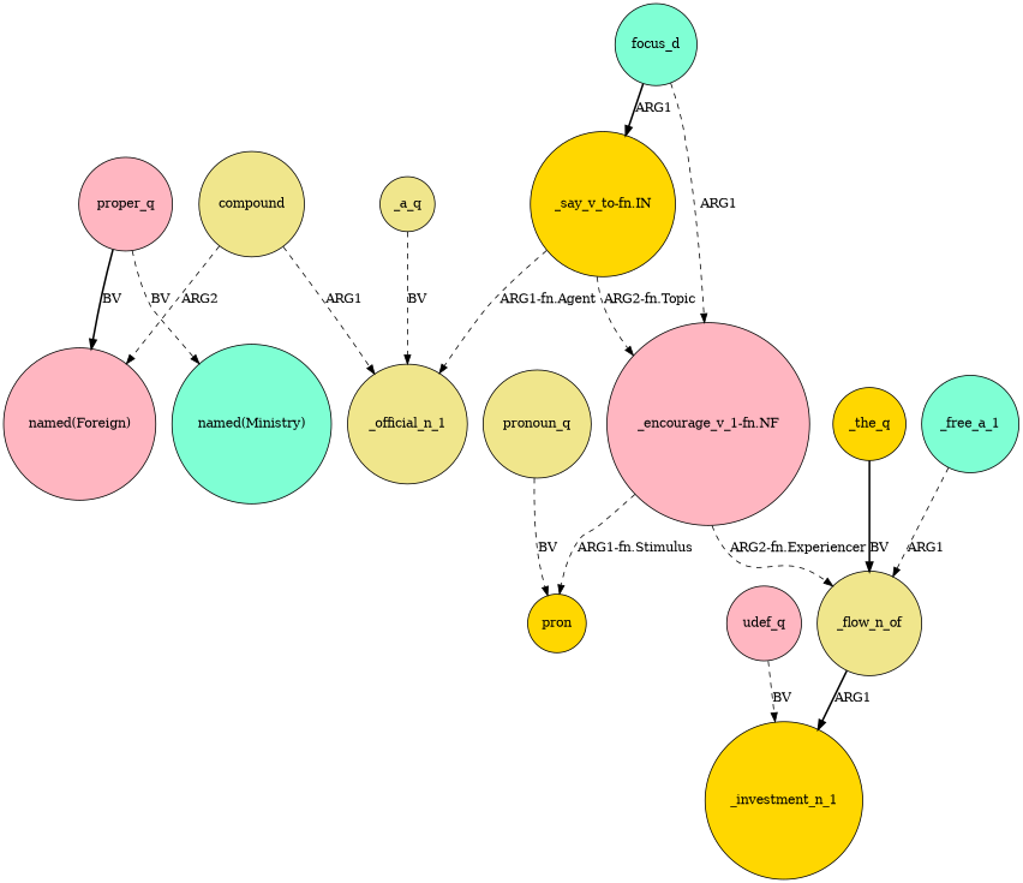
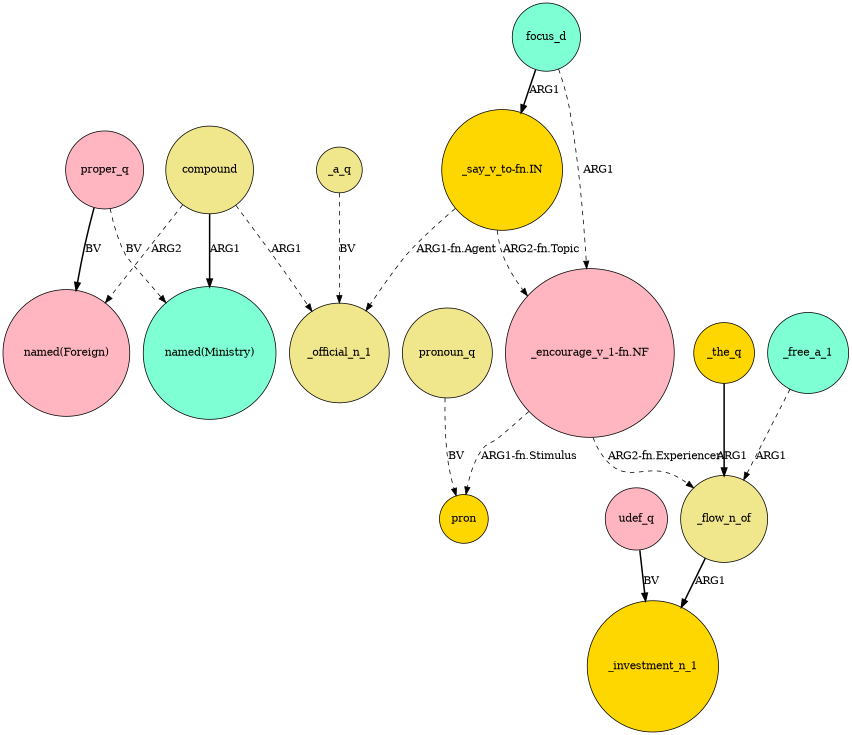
  digraph {
    node [fillcolor=khaki shape=circle style=filled]
    edge [style=dashed]
    "named(Foreign)" [fillcolor=lightpink]
    compound
    "named(Ministry)" [fillcolor=aquamarine]
    _official_n_1
    "_say_v_to-fn.IN" [fillcolor=gold]
    "_encourage_v_1-fn.NF" [fillcolor=lightpink]
    _flow_n_of
    pron [fillcolor=gold]
    _investment_n_1 [fillcolor=gold]
    proper_q [fillcolor=lightpink]
    focus_d [fillcolor=aquamarine]
    _free_a_1 [fillcolor=aquamarine]
    _the_q [fillcolor=gold]
    pronoun_q
    _a_q
    udef_q [fillcolor=lightpink]
    compound -> "named(Foreign)" [label=ARG2]
+   compound -> "named(Ministry)" [label=ARG1 style=bold]
    compound -> _official_n_1 [label=ARG1]
    "_say_v_to-fn.IN" -> _official_n_1 [label="ARG1-fn.Agent"]
    "_say_v_to-fn.IN" -> "_encourage_v_1-fn.NF" [label="ARG2-fn.Topic"]
    "_encourage_v_1-fn.NF" -> _flow_n_of [label="ARG2-fn.Experiencer"]
    "_encourage_v_1-fn.NF" -> pron [label="ARG1-fn.Stimulus"]
    _flow_n_of -> _investment_n_1 [label=ARG1 style=bold]
    proper_q -> "named(Foreign)" [label=BV style=bold]
    proper_q -> "named(Ministry)" [label=BV]
    focus_d -> "_say_v_to-fn.IN" [label=ARG1 style=bold]
    focus_d -> "_encourage_v_1-fn.NF" [label=ARG1]
    _free_a_1 -> _flow_n_of [label=ARG1]
-   _the_q -> _flow_n_of [label=BV style=bold]
+   _the_q -> _flow_n_of [label=ARG1 style=bold]
    pronoun_q -> pron [label=BV]
    _a_q -> _official_n_1 [label=BV]
-   udef_q -> _investment_n_1 [label=BV]
+   udef_q -> _investment_n_1 [label=BV style=bold]
  }
